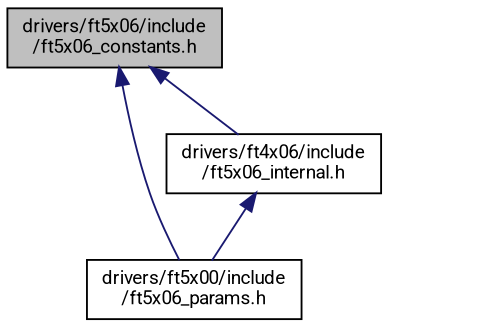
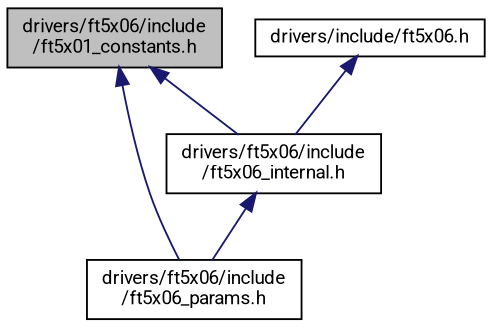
  digraph {
    fontname=Roboto
    node [color=black fillcolor=white fontname=Roboto fontsize=10 shape=record style=filled]
    edge [color=midnightblue dir=back fontname=Roboto fontsize=10 labelfontname=Helvetica labelfontsize=10 style=solid]
-   n1 [fillcolor=grey75 fontcolor=black height=0.2 label="drivers/ft5x06/include\l/ft5x06_constants.h" width=0.4]
-   n2 [height=0.2 label="drivers/ft5x00/include\l/ft5x06_params.h" width=0.4]
-   n3 [height=0.2 label="drivers/ft4x06/include\l/ft5x06_internal.h" width=0.4]
+   n1 [fillcolor=grey75 fontcolor=black height=0.2 label="drivers/ft5x06/include\l/ft5x01_constants.h" width=0.4]
+   n2 [height=0.2 label="drivers/ft5x06/include\l/ft5x06_params.h" width=0.4]
+   n3 [height=0.2 label="drivers/ft5x06/include\l/ft5x06_internal.h" width=0.4]
+   n4 [height=0.2 label="drivers/include/ft5x06.h" width=0.4]
    n1 -> n2
    n1 -> n3
    n3 -> n2
+   n4 -> n3
  }
